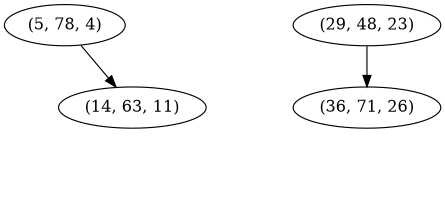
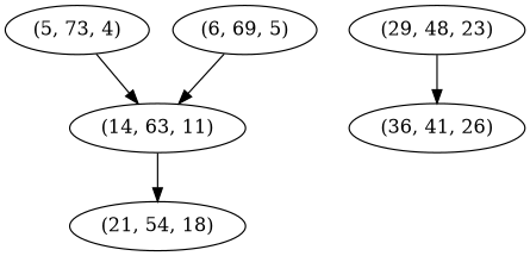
  digraph {
-   "(5, 73, 4)" [label="(5, 78, 4)"]
+   "(5, 73, 4)"
    "(14, 63, 11)"
+   "(6, 69, 5)"
+   "(21, 54, 18)"
    "(29, 48, 23)"
-   "(36, 41, 26)" [label="(36, 71, 26)"]
+   "(36, 41, 26)"
    "(5, 73, 4)" -> "(14, 63, 11)"
+   "(14, 63, 11)" -> "(21, 54, 18)"
+   "(6, 69, 5)" -> "(14, 63, 11)"
    "(29, 48, 23)" -> "(36, 41, 26)"
  }
